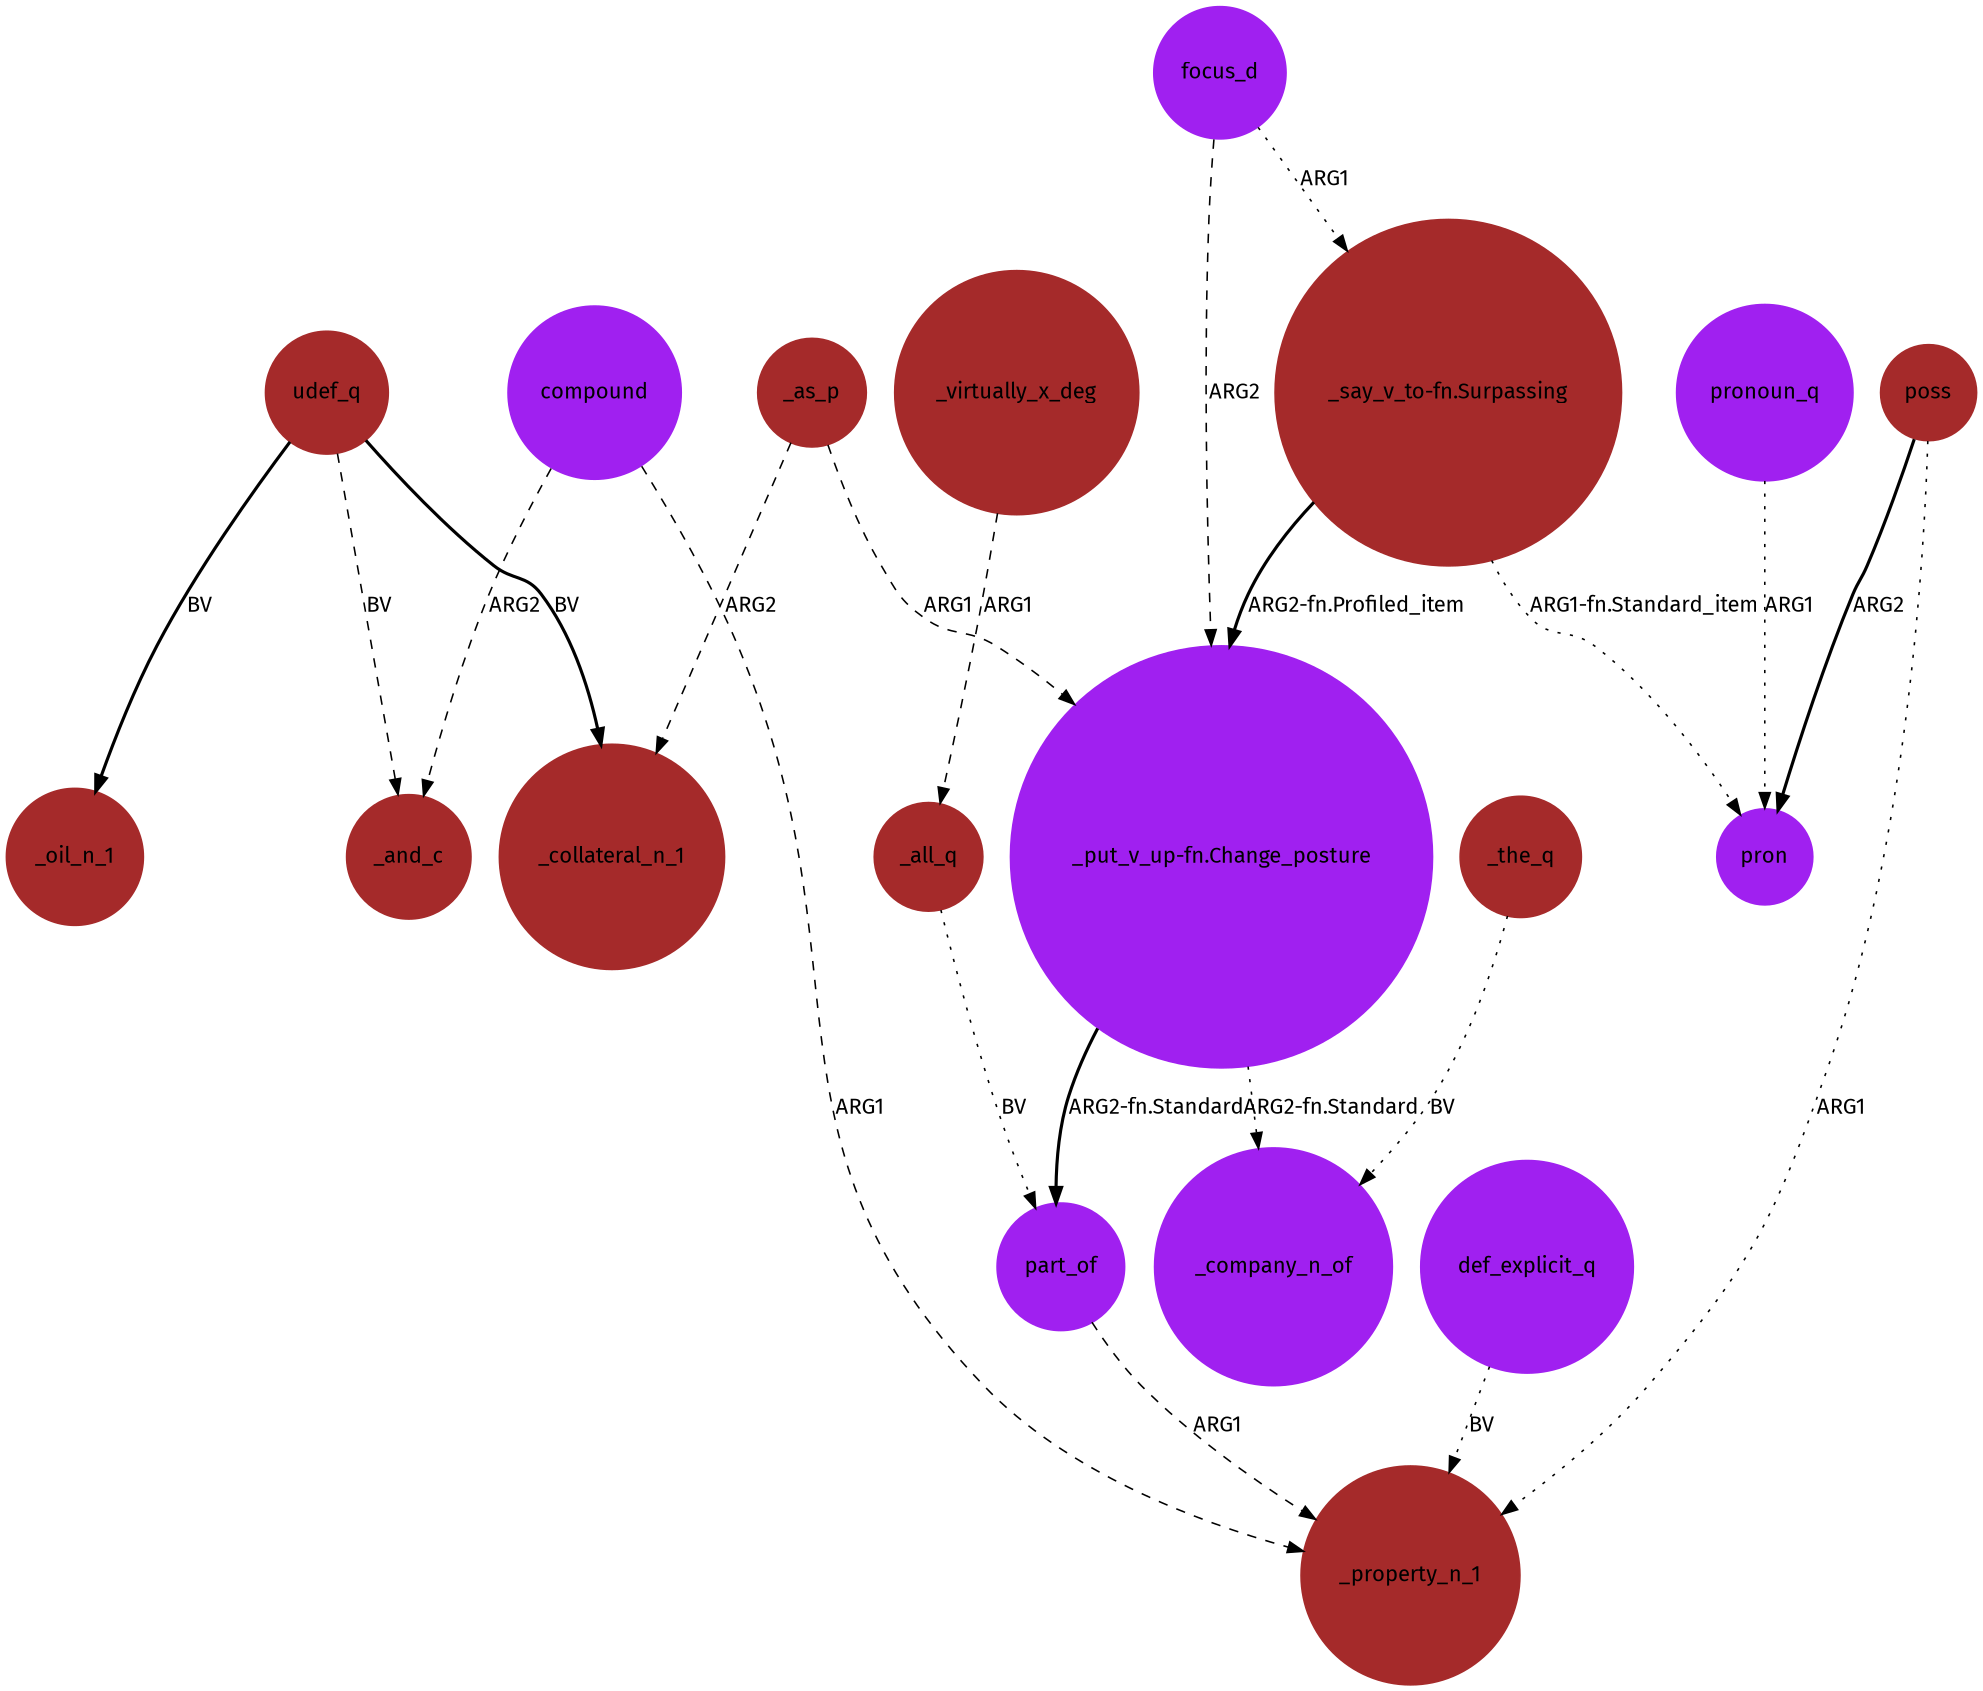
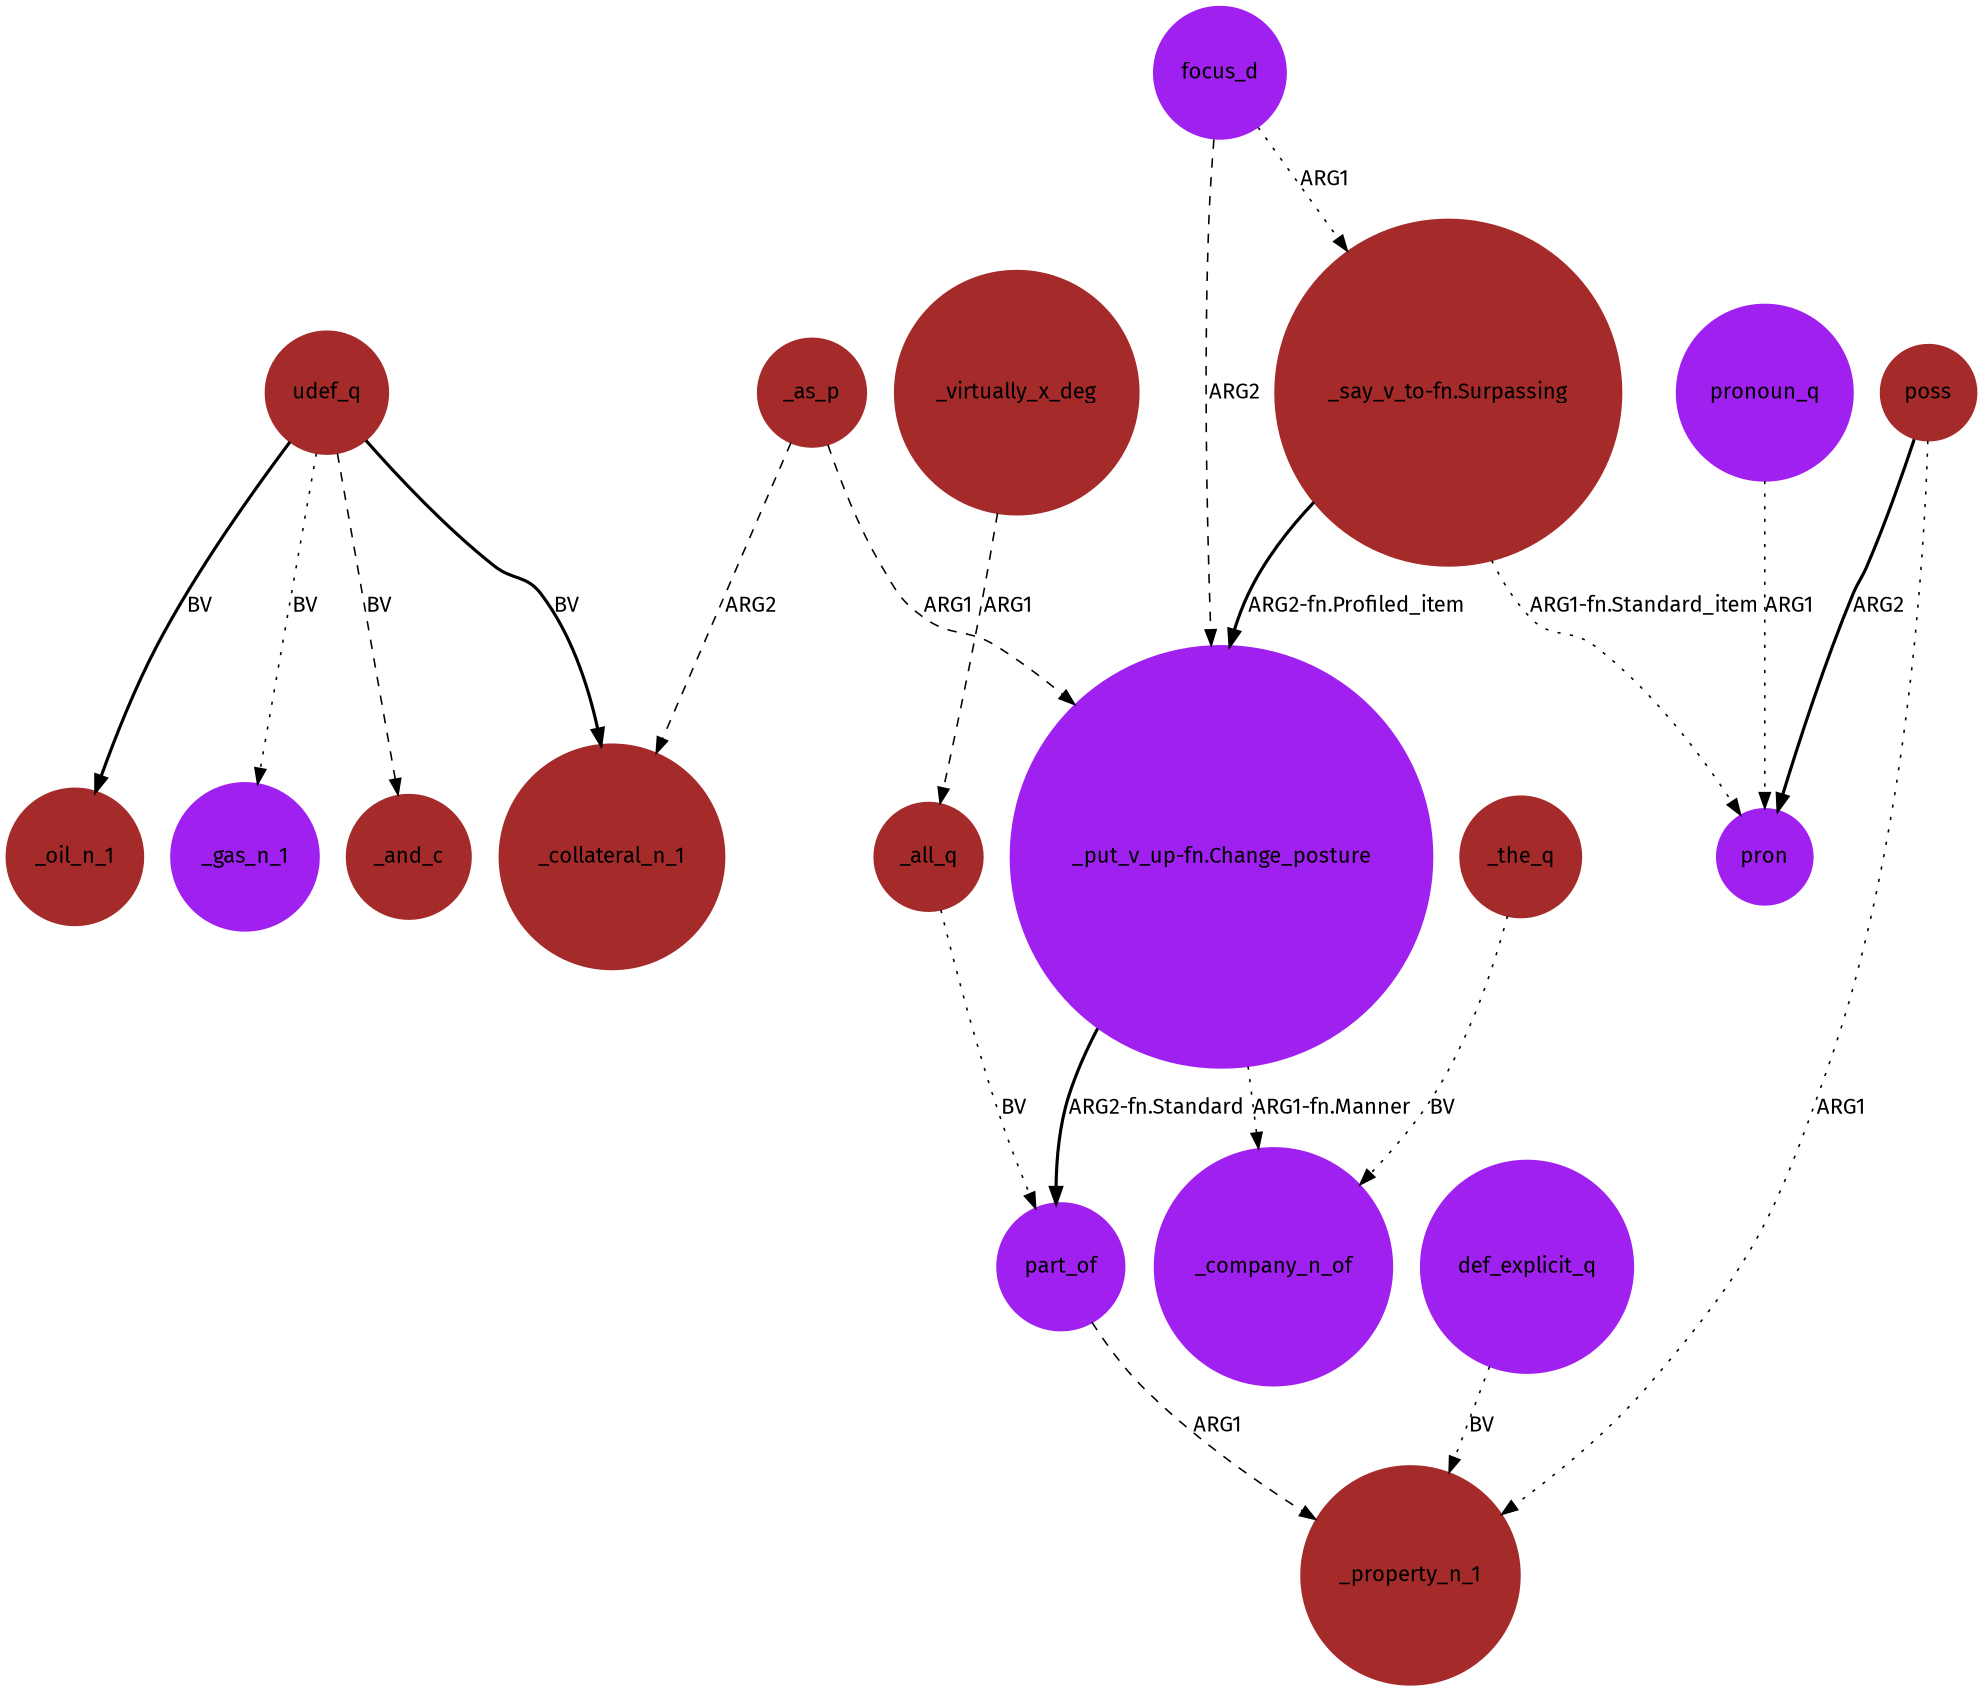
  digraph {
    fontname="Fira Sans"
    node [color=brown fontname="Fira Sans" shape=circle style=filled]
    edge [fontname="Fira Sans" style=dotted]
    udef_q
    _oil_n_1
    _and_c
    _collateral_n_1
+   _gas_n_1 [color=purple]
    part_of [color=purple]
    _all_q
    _property_n_1
-   compound [color=purple]
    _virtually_x_deg
    pronoun_q [color=purple]
    pron [color=purple]
    poss
    def_explicit_q [color=purple]
    _as_p
    "_put_v_up-fn.Change_posture" [color=purple]
    _company_n_of [color=purple]
    focus_d [color=purple]
    "_say_v_to-fn.Surpassing"
    _the_q
    udef_q -> _oil_n_1 [label=BV style=bold]
    udef_q -> _and_c [label=BV style=dashed]
    udef_q -> _collateral_n_1 [label=BV style=bold]
+   udef_q -> _gas_n_1 [label=BV]
    part_of -> _property_n_1 [label=ARG1 style=dashed]
    _all_q -> part_of [label=BV]
-   compound -> _and_c [label=ARG2 style=dashed]
-   compound -> _property_n_1 [label=ARG1 style=dashed]
    _virtually_x_deg -> _all_q [label=ARG1 style=dashed]
    pronoun_q -> pron [label=ARG1]
    poss -> _property_n_1 [label=ARG1]
    poss -> pron [label=ARG2 style=bold]
    def_explicit_q -> _property_n_1 [label=BV]
    _as_p -> _collateral_n_1 [label=ARG2 style=dashed]
    _as_p -> "_put_v_up-fn.Change_posture" [label=ARG1 style=dashed]
    "_put_v_up-fn.Change_posture" -> part_of [label="ARG2-fn.Standard" style=bold]
-   "_put_v_up-fn.Change_posture" -> _company_n_of [label="ARG2-fn.Standard"]
+   "_put_v_up-fn.Change_posture" -> _company_n_of [label="ARG1-fn.Manner"]
    focus_d -> "_put_v_up-fn.Change_posture" [label=ARG2 style=dashed]
    focus_d -> "_say_v_to-fn.Surpassing" [label=ARG1]
    "_say_v_to-fn.Surpassing" -> pron [label="ARG1-fn.Standard_item"]
    "_say_v_to-fn.Surpassing" -> "_put_v_up-fn.Change_posture" [label="ARG2-fn.Profiled_item" style=bold]
    _the_q -> _company_n_of [label=BV]
  }
